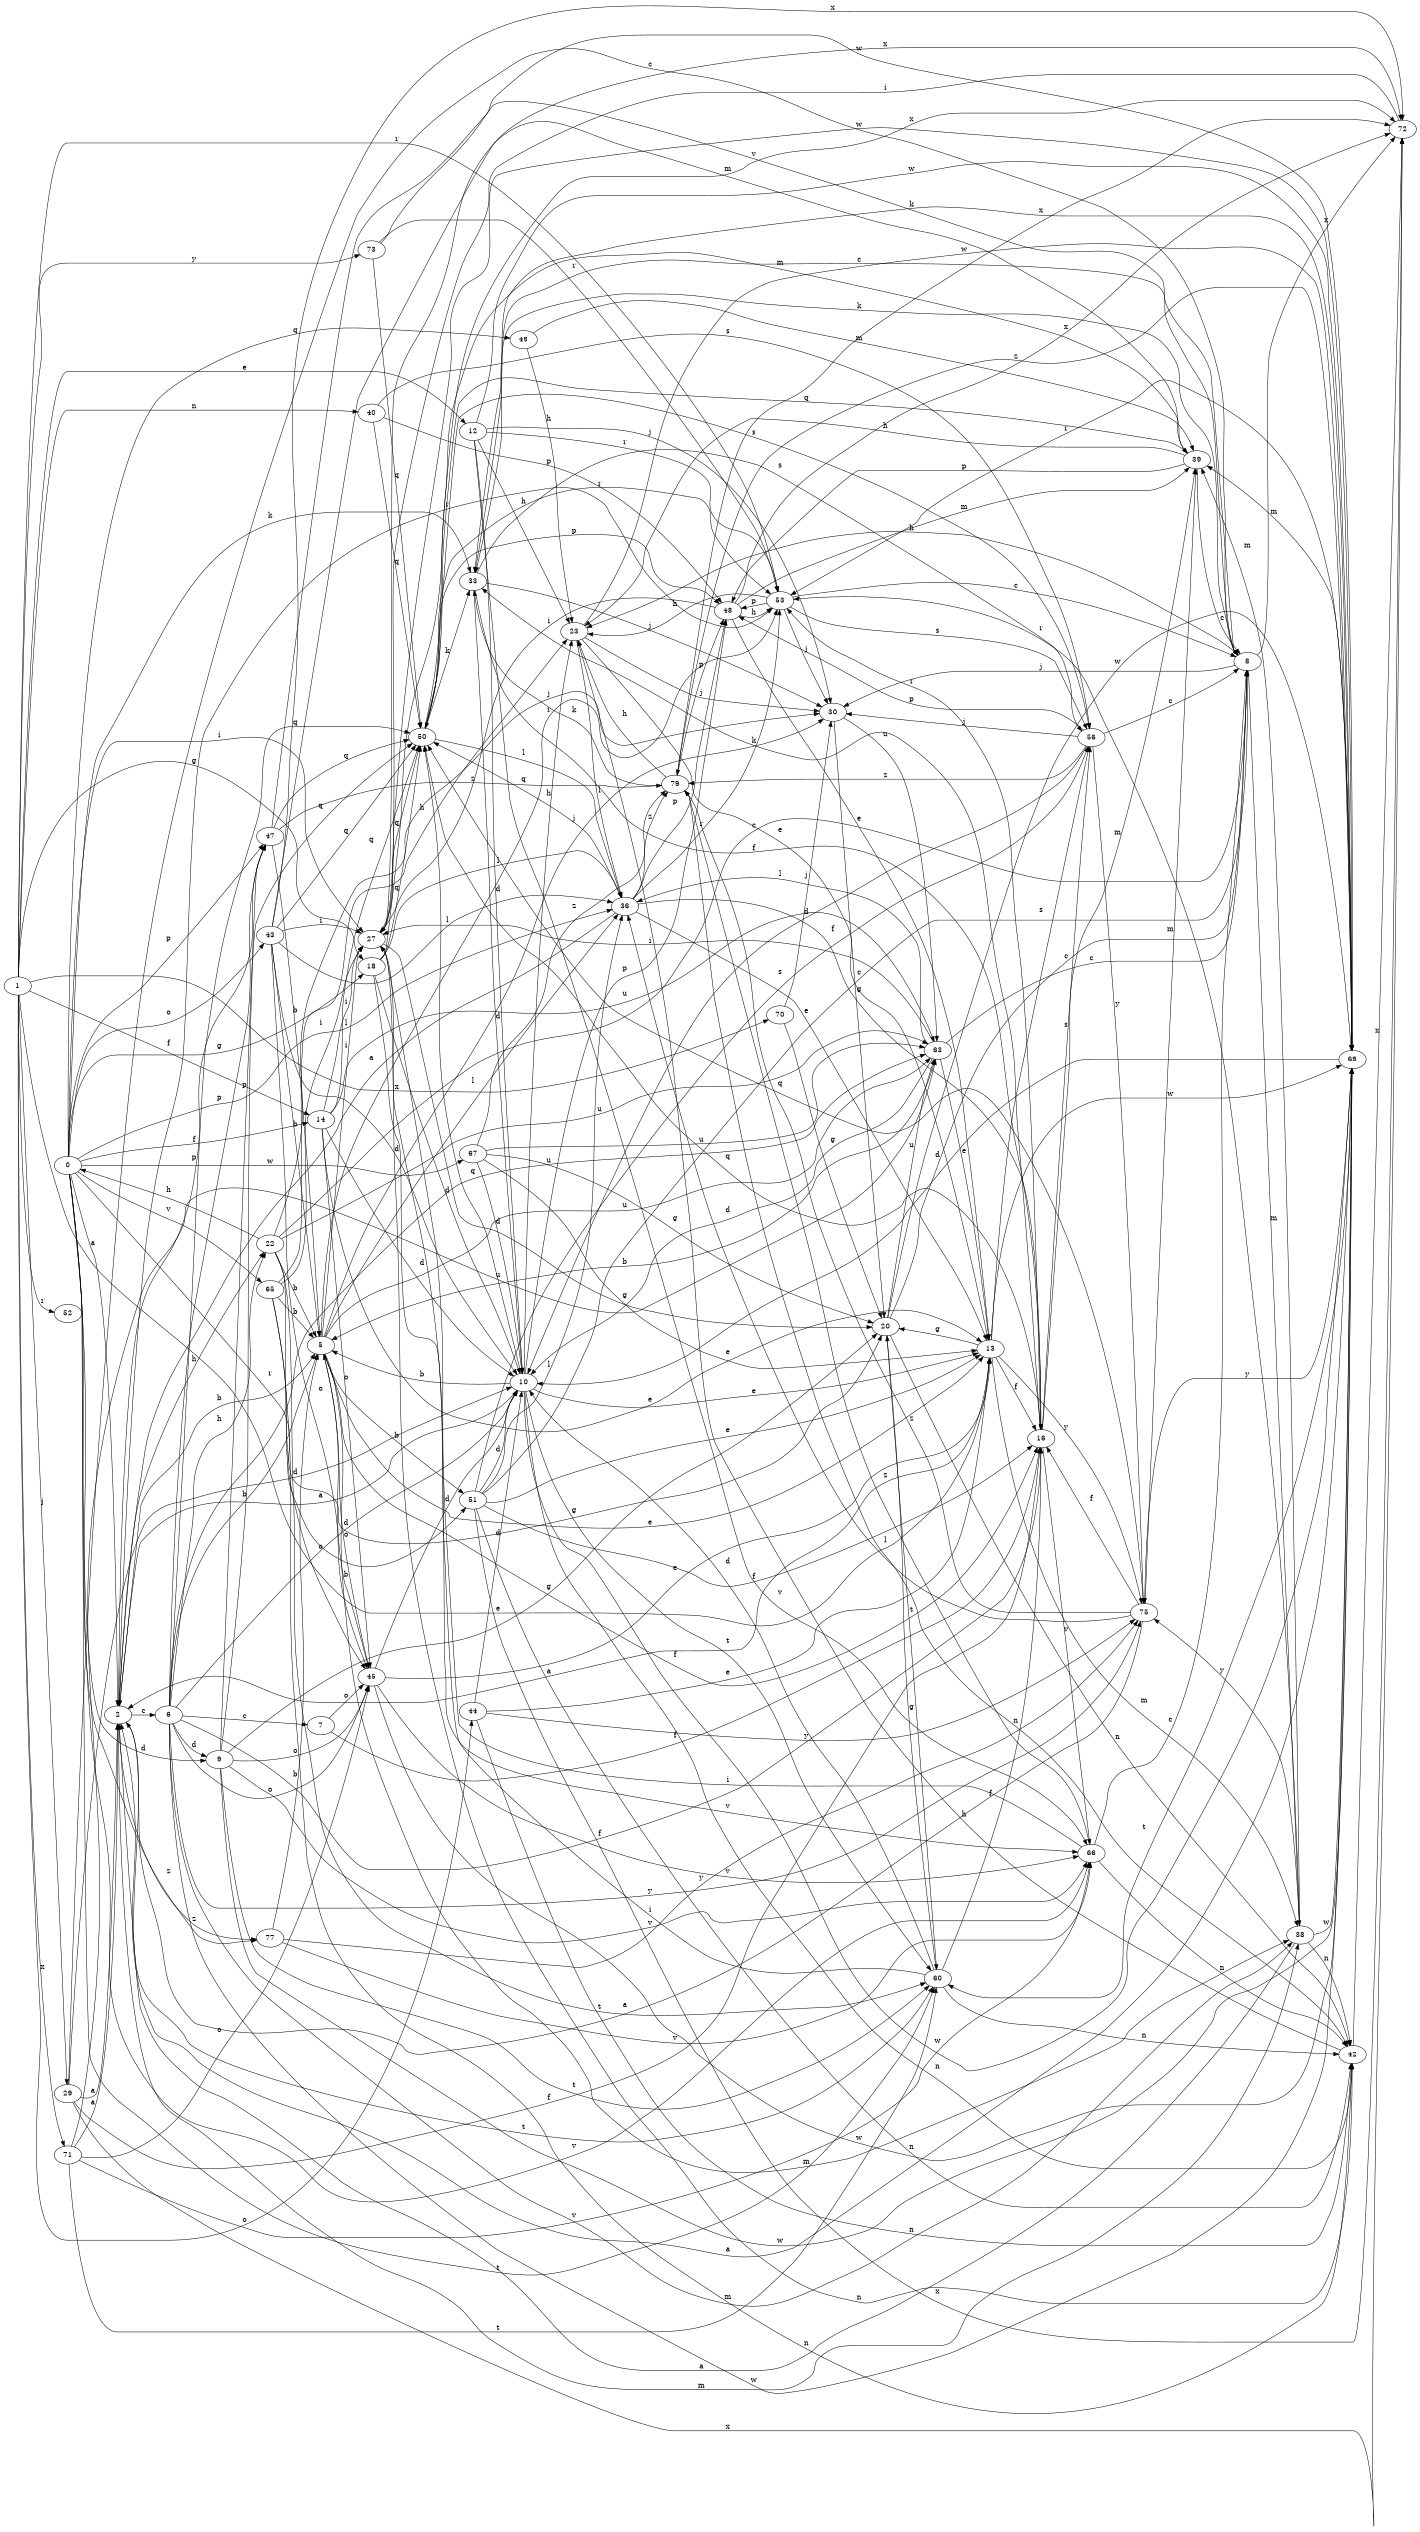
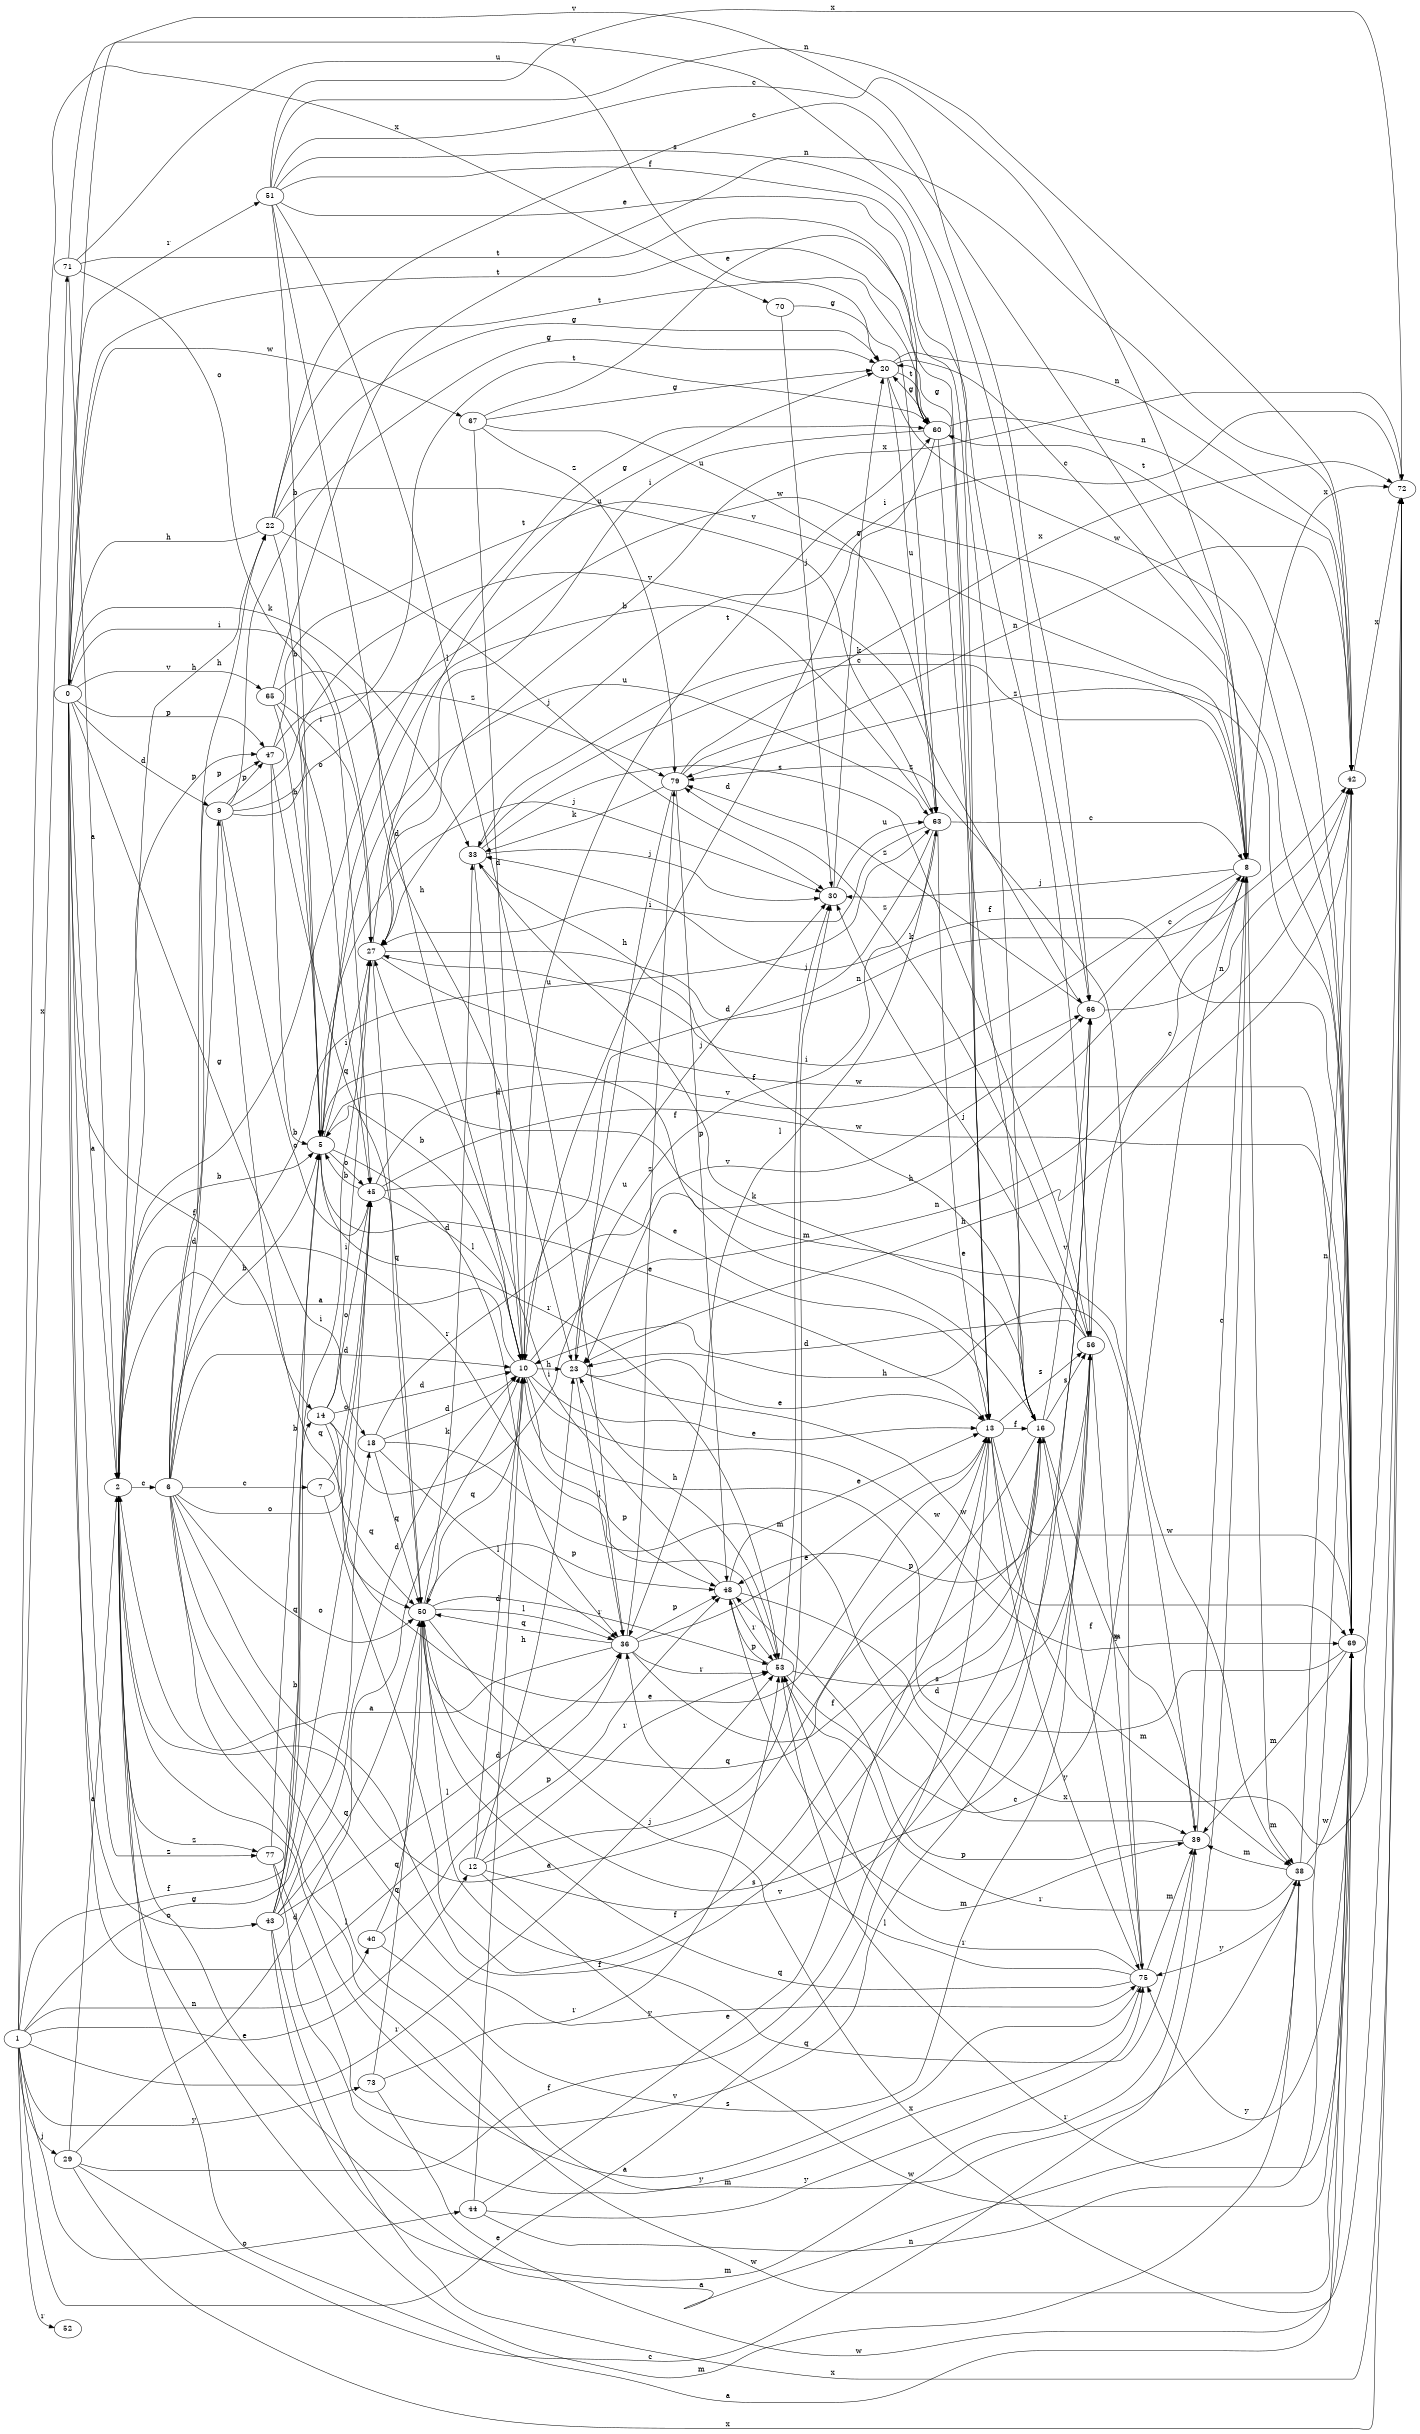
  strict digraph {
    rankdir=LR
    0
    2
    9
    14
    18
    27
    33
    36
    43
    47
-   49
    51
    60
    65
    66
    67
    77
    22
    53
    5
    6
    38
    45
    50
    69
    20
    13
    63
    10
    39
    30
    8
    72
    42
    16
    56
    48
    79
    23
    75
    1
    12
    29
    40
    44
    52
    70
    71
    73
    7
    0 -> 2 [label=a]
    0 -> 9 [label=d]
    0 -> 14 [label=f]
    0 -> 18 [label=g]
    0 -> 27 [label=i]
    0 -> 33 [label=k]
    0 -> 36 [label=l]
    0 -> 43 [label=o]
    0 -> 47 [label=p]
-   0 -> 49 [label=q]
    0 -> 51 [label=r]
    0 -> 60 [label=t]
    0 -> 65 [label=v]
    0 -> 66 [label=v]
    0 -> 67 [label=w]
    0 -> 77 [label=z]
    2 -> 47 [label=p]
    2 -> 60 [label=t]
    2 -> 77 [label=z]
    2 -> 22 [label=h]
    2 -> 53 [label=r]
    2 -> 5 [label=b]
    2 -> 6 [label=c]
    2 -> 38 [label=m]
    9 -> 47 [label=p]
    9 -> 60 [label=t]
    9 -> 66 [label=v]
    9 -> 45 [label=o]
    9 -> 50 [label=q]
    9 -> 69 [label=w]
    9 -> 20 [label=g]
    14 -> 27 [label=i]
    14 -> 45 [label=o]
    14 -> 50 [label=q]
    14 -> 13 [label=e]
    14 -> 63 [label=u]
    14 -> 10 [label=d]
    18 -> 36 [label=l]
    18 -> 66 [label=v]
    18 -> 50 [label=q]
    18 -> 10 [label=d]
    18 -> 39 [label=m]
    27 -> 50 [label=q]
    27 -> 69 [label=w]
    27 -> 20 [label=g]
    27 -> 72 [label=x]
    27 -> 42 [label=n]
    33 -> 10 [label=d]
    33 -> 30 [label=j]
    33 -> 8 [label=c]
    33 -> 16 [label=f]
    33 -> 56 [label=s]
    36 -> 2 [label=a]
    36 -> 53 [label=r]
    36 -> 50 [label=q]
    36 -> 13 [label=e]
    36 -> 16 [label=f]
    36 -> 48 [label=p]
    36 -> 79 [label=z]
    43 -> 27 [label=i]
    43 -> 36 [label=l]
    43 -> 5 [label=b]
    43 -> 45 [label=o]
    43 -> 50 [label=q]
    43 -> 10 [label=d]
    43 -> 39 [label=m]
    43 -> 72 [label=x]
    47 -> 5 [label=b]
    47 -> 50 [label=q]
    47 -> 8 [label=v]
    47 -> 79 [label=z]
-   49 -> 39 [label=m]
-   49 -> 23 [label=h]
    51 -> 36 [label=l]
-   5 -> 51 [label=b]
+   51 -> 5 [label=b]
    51 -> 13 [label=e]
    51 -> 10 [label=d]
    51 -> 8 [label=c]
    51 -> 72 [label=x]
    51 -> 42 [label=n]
    51 -> 16 [label=f]
    51 -> 56 [label=s]
    60 -> 27 [label=i]
    60 -> 20 [label=g]
    60 -> 10 [label=d]
    60 -> 42 [label=n]
    60 -> 16 [label=f]
    65 -> 27 [label=i]
    65 -> 5 [label=b]
    65 -> 45 [label=o]
    65 -> 42 [label=n]
    65 -> 23 [label=h]
-   66 -> 27 [label=i]
+   8 -> 27 [label=i]
    66 -> 8 [label=c]
    66 -> 42 [label=n]
    66 -> 79 [label=z]
    67 -> 20 [label=g]
    67 -> 13 [label=e]
    67 -> 63 [label=u]
    67 -> 10 [label=d]
    67 -> 79 [label=z]
    77 -> 66 [label=v]
    77 -> 5 [label=b]
    77 -> 75 [label=y]
    22 -> 0 [label=h]
    22 -> 60 [label=t]
    22 -> 5 [label=b]
    22 -> 20 [label=g]
    22 -> 63 [label=u]
    22 -> 30 [label=j]
    22 -> 8 [label=c]
    53 -> 30 [label=j]
    53 -> 8 [label=c]
    53 -> 56 [label=s]
    53 -> 48 [label=p]
    53 -> 23 [label=h]
    5 -> 27 [label=i]
    5 -> 36 [label=l]
    5 -> 53 [label=r]
    5 -> 38 [label=m]
    5 -> 45 [label=o]
    5 -> 13 [label=e]
    5 -> 63 [label=u]
    5 -> 30 [label=j]
    5 -> 16 [label=f]
    6 -> 9 [label=d]
    6 -> 47 [label=p]
    6 -> 22 [label=h]
    6 -> 5 [label=b]
    6 -> 38 [label=m]
    6 -> 45 [label=o]
    6 -> 50 [label=q]
    6 -> 69 [label=w]
    6 -> 63 [label=u]
    6 -> 10 [label=d]
    6 -> 16 [label=f]
    6 -> 75 [label=y]
    6 -> 7 [label=c]
    38 -> 2 [label=a]
    38 -> 53 [label=r]
    38 -> 69 [label=w]
    38 -> 39 [label=m]
    38 -> 42 [label=n]
    38 -> 75 [label=y]
    45 -> 66 [label=v]
    45 -> 5 [label=b]
    45 -> 69 [label=w]
    45 -> 13 [label=e]
    45 -> 10 [label=d]
    50 -> 33 [label=k]
    50 -> 36 [label=l]
    50 -> 53 [label=r]
    50 -> 72 [label=x]
    50 -> 56 [label=s]
    50 -> 48 [label=p]
    69 -> 2 [label=a]
    69 -> 33 [label=k]
    69 -> 60 [label=t]
    69 -> 53 [label=r]
    69 -> 10 [label=d]
    69 -> 39 [label=m]
    69 -> 79 [label=z]
    69 -> 75 [label=y]
    20 -> 60 [label=t]
    20 -> 69 [label=w]
    20 -> 63 [label=u]
    20 -> 8 [label=c]
    20 -> 42 [label=n]
    13 -> 2 [label=a]
    13 -> 38 [label=m]
    13 -> 69 [label=w]
    13 -> 20 [label=g]
    13 -> 16 [label=f]
    13 -> 56 [label=s]
    13 -> 75 [label=y]
    63 -> 27 [label=i]
    63 -> 36 [label=l]
    63 -> 5 [label=b]
    63 -> 13 [label=e]
    63 -> 10 [label=d]
    63 -> 8 [label=c]
    10 -> 2 [label=a]
    10 -> 60 [label=t]
    10 -> 5 [label=b]
    10 -> 50 [label=q]
    10 -> 69 [label=w]
    10 -> 13 [label=e]
    10 -> 42 [label=n]
    10 -> 48 [label=p]
    10 -> 23 [label=h]
    39 -> 50 [label=q]
    39 -> 8 [label=c]
    39 -> 48 [label=p]
    39 -> 23 [label=h]
    30 -> 20 [label=g]
    30 -> 63 [label=u]
    8 -> 33 [label=k]
    8 -> 38 [label=m]
    8 -> 30 [label=j]
    8 -> 72 [label=x]
    8 -> 23 [label=h]
    72 -> 27 [label=i]
    42 -> 72 [label=x]
    42 -> 23 [label=h]
    16 -> 33 [label=k]
    16 -> 66 [label=v]
-   16 -> 53 [label=r]
+   75 -> 53 [label=r]
    16 -> 50 [label=q]
    16 -> 39 [label=m]
    16 -> 56 [label=s]
    56 -> 10 [label=d]
    56 -> 30 [label=j]
    56 -> 8 [label=c]
    56 -> 48 [label=p]
    56 -> 79 [label=z]
    56 -> 75 [label=y]
    48 -> 27 [label=i]
-   48 -> 53 [label=h]
+   48 -> 53 [label=r]
    48 -> 13 [label=e]
    48 -> 39 [label=m]
    48 -> 72 [label=x]
    79 -> 33 [label=k]
    79 -> 72 [label=x]
    79 -> 42 [label=n]
    79 -> 48 [label=p]
    79 -> 23 [label=h]
    23 -> 36 [label=l]
    23 -> 69 [label=w]
    23 -> 13 [label=e]
    23 -> 30 [label=j]
    75 -> 2 [label=a]
    75 -> 36 [label=l]
    75 -> 50 [label=q]
    75 -> 39 [label=m]
    75 -> 16 [label=f]
    75 -> 79 [label=z]
    1 -> 14 [label=f]
    1 -> 18 [label=g]
    1 -> 53 [label=r]
    1 -> 13 [label=e]
    1 -> 12 [label=e]
    1 -> 29 [label=j]
    1 -> 40 [label=n]
    1 -> 44 [label=o]
    1 -> 52 [label=r]
    1 -> 70 [label=x]
    1 -> 71 [label=x]
    1 -> 73 [label=y]
    12 -> 66 [label=v]
    12 -> 53 [label=r]
    12 -> 69 [label=w]
    12 -> 10 [label=d]
    12 -> 30 [label=j]
    12 -> 23 [label=h]
    29 -> 2 [label=a]
    29 -> 10 [label=d]
    29 -> 8 [label=c]
    29 -> 72 [label=x]
    29 -> 16 [label=f]
    40 -> 50 [label=q]
    40 -> 56 [label=s]
    40 -> 48 [label=p]
    44 -> 13 [label=e]
    44 -> 10 [label=d]
    44 -> 42 [label=n]
    44 -> 75 [label=y]
    70 -> 20 [label=g]
    70 -> 30 [label=j]
    71 -> 2 [label=a]
    71 -> 60 [label=t]
    71 -> 66 [label=v]
    71 -> 45 [label=o]
    71 -> 63 [label=u]
    73 -> 53 [label=r]
    73 -> 50 [label=q]
    73 -> 69 [label=w]
    7 -> 45 [label=o]
    7 -> 16 [label=f]
  }
